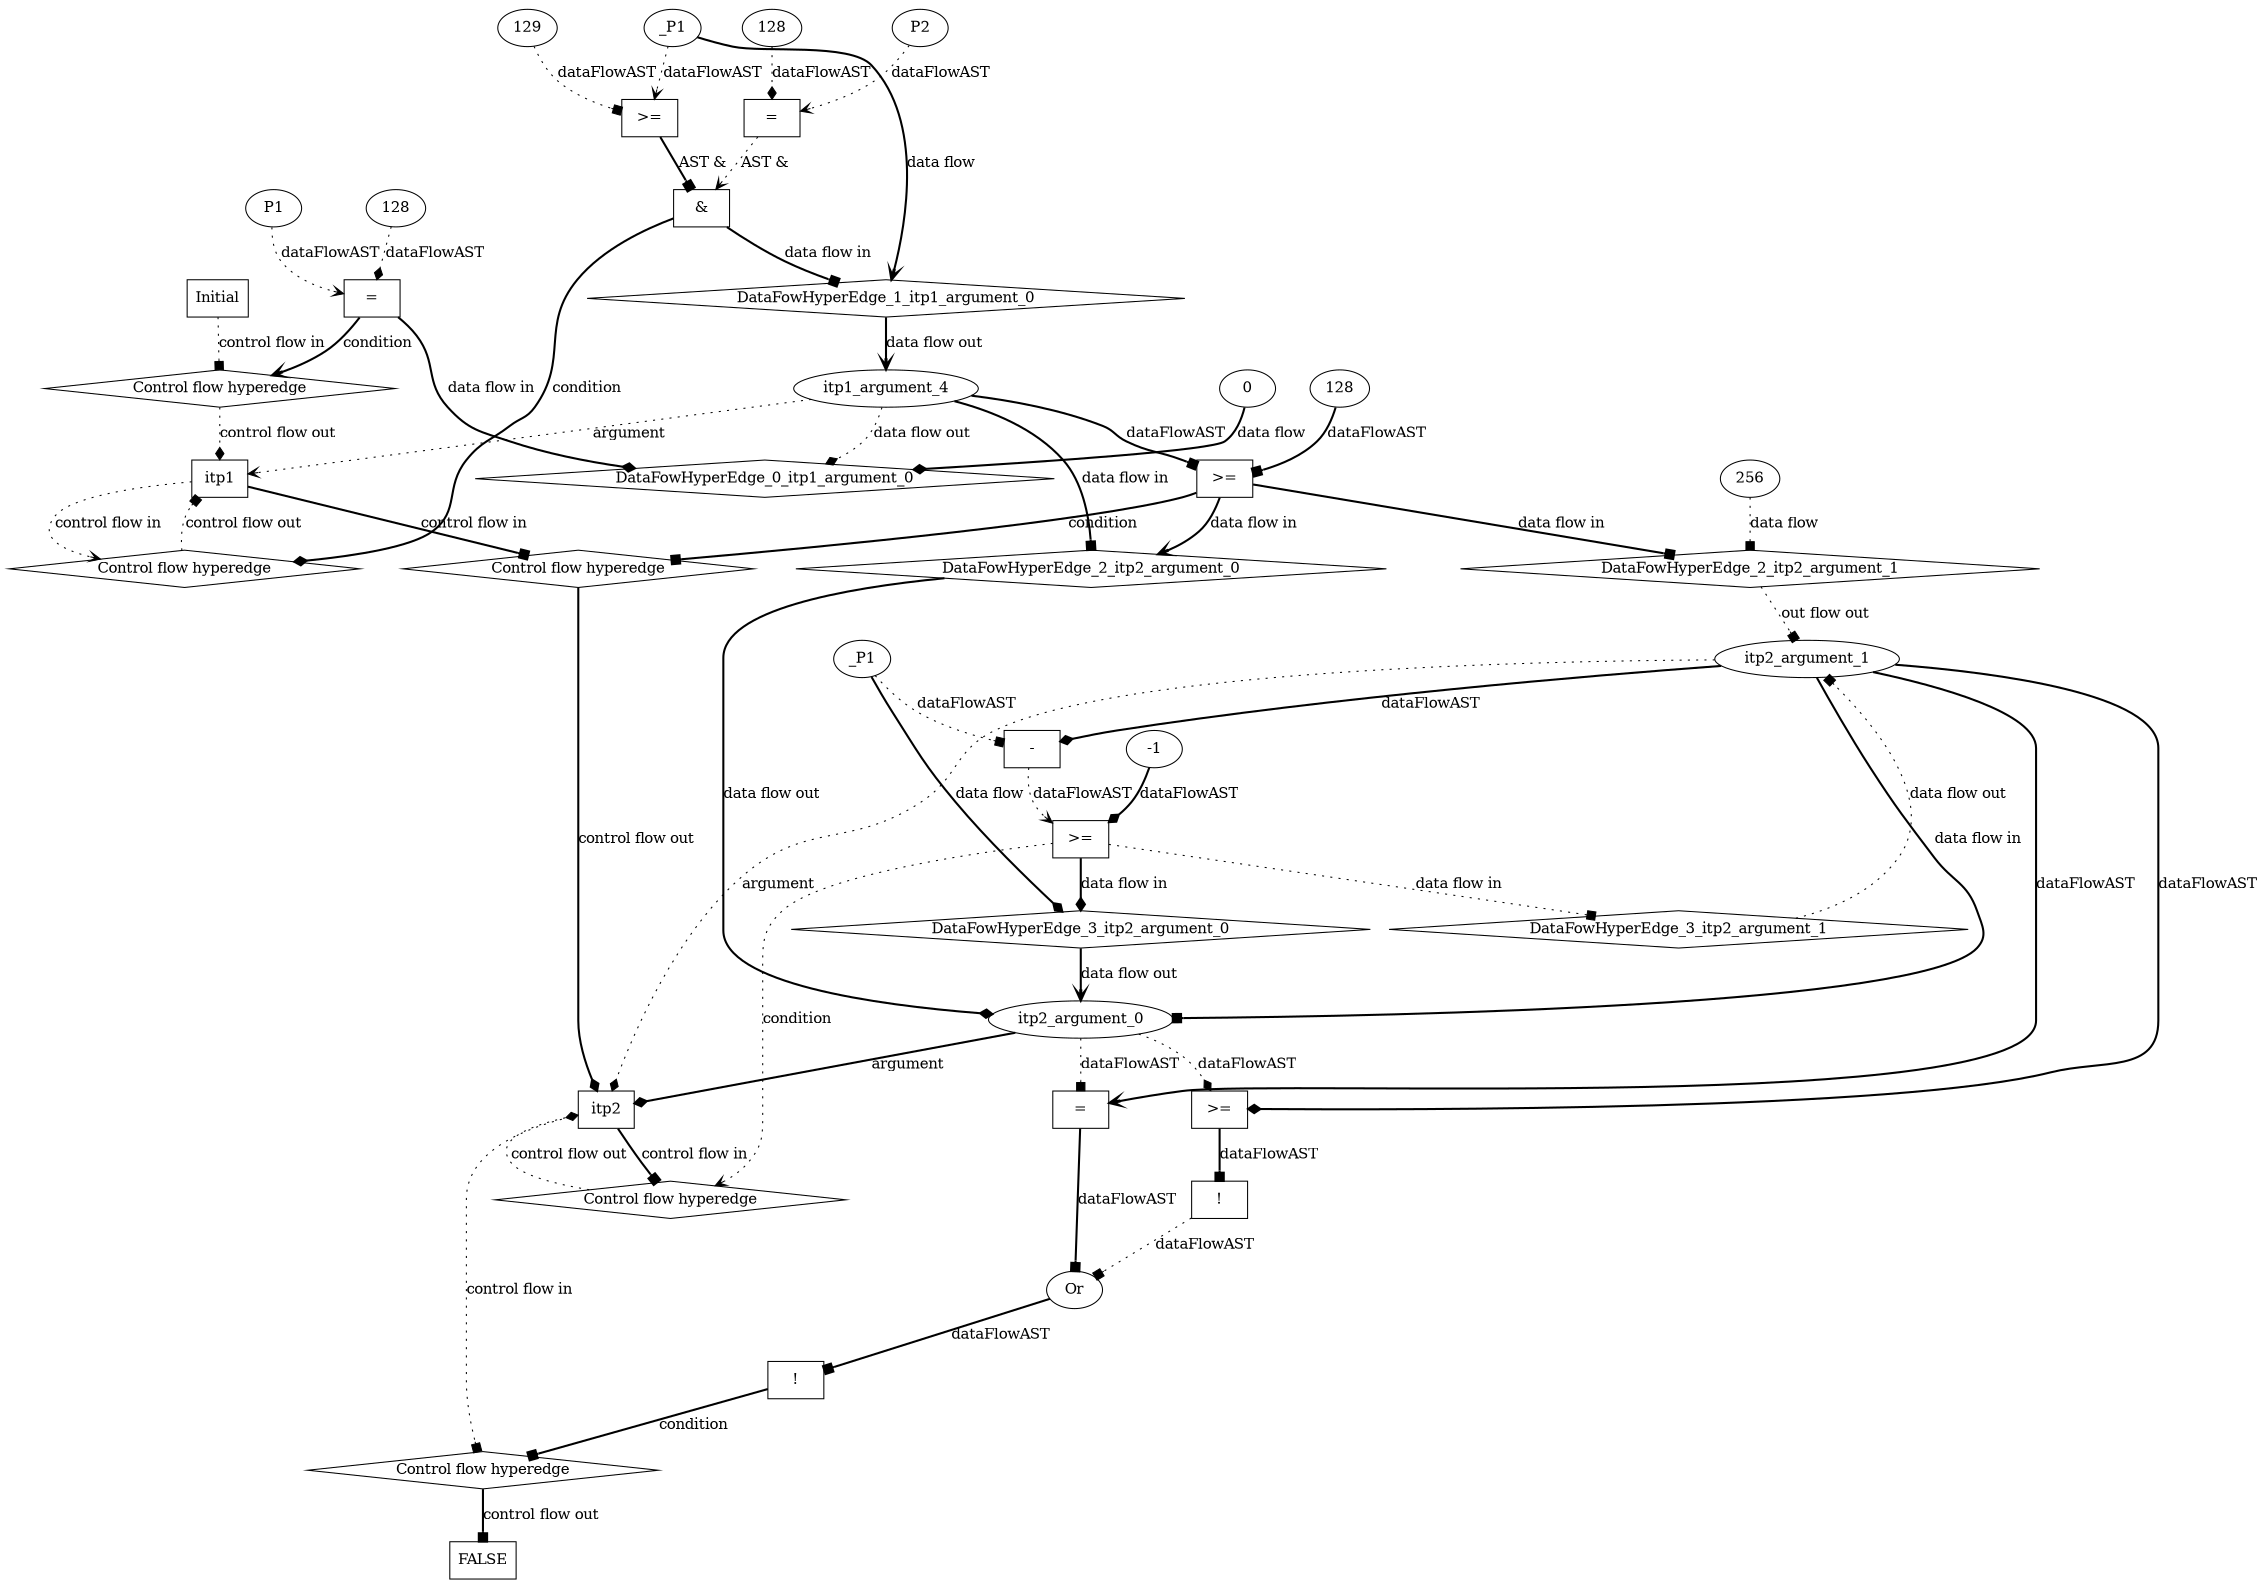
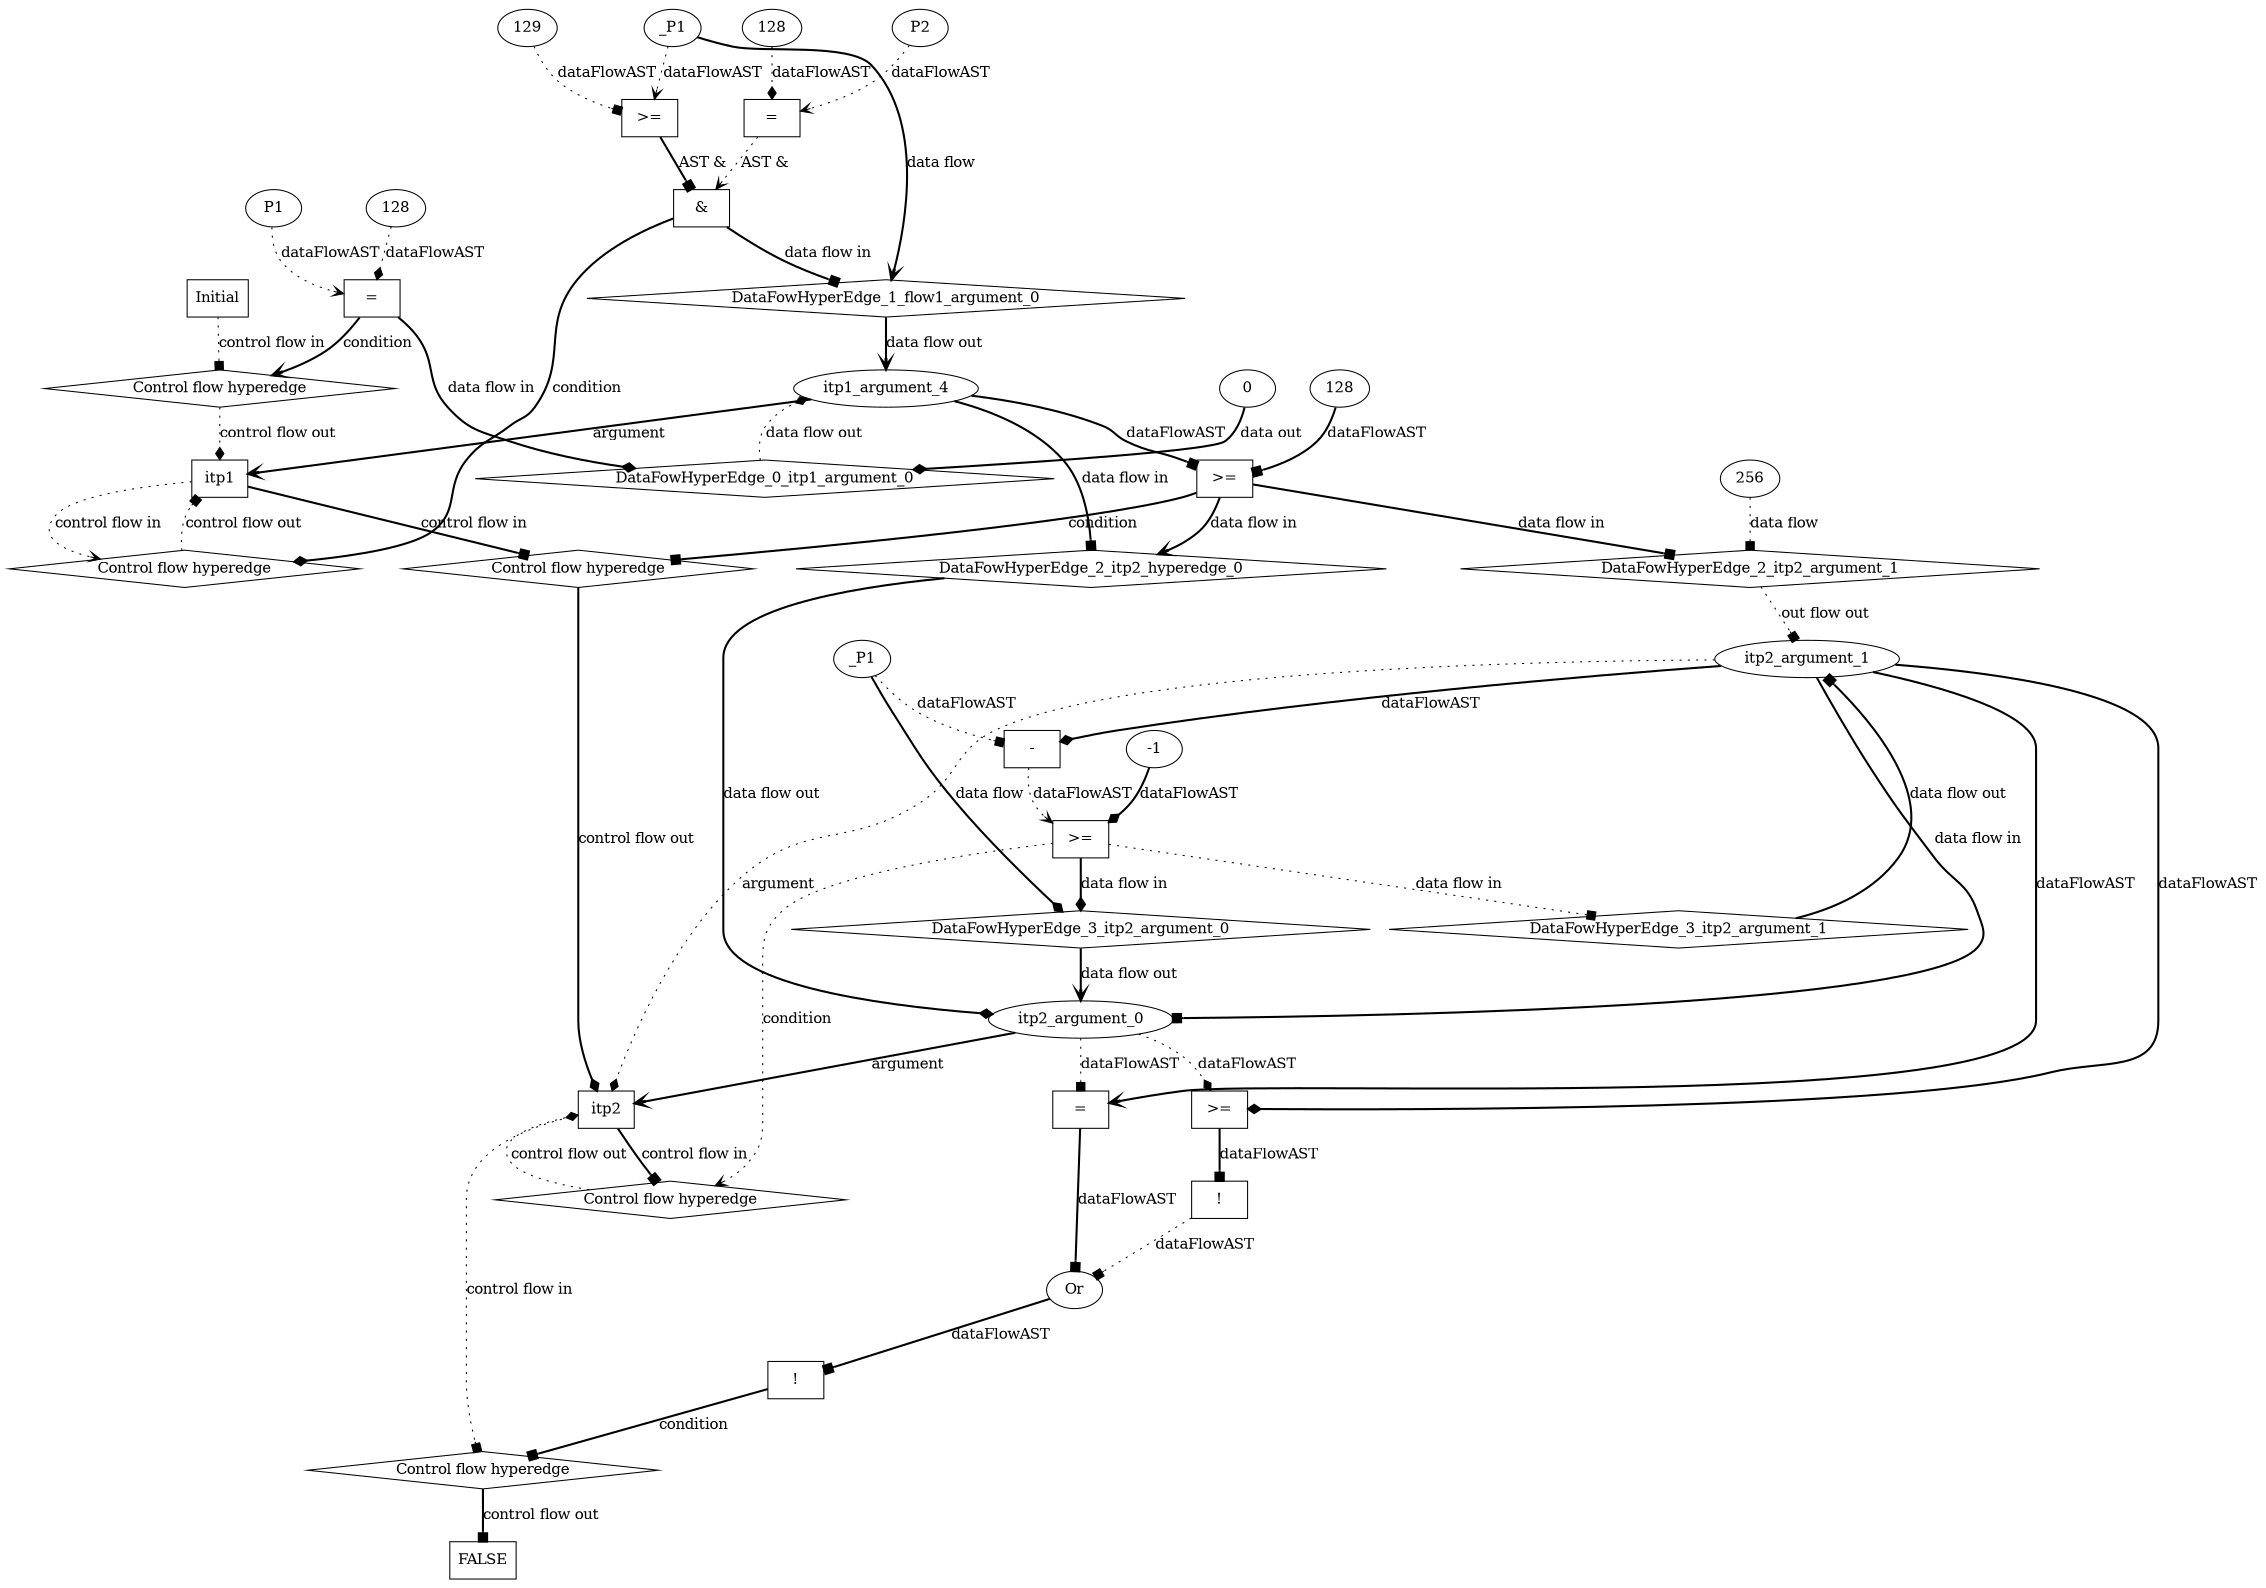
  digraph {
    node [nodeName=argument0 shape=rect]
    edge [arrowhead=box style=bold]
    n1 [label=itp1 nodeName=itp1]
    n2 [label="Control flow hyperedge" nodeName=ControlFowHyperEdge_1 shape=diamond]
    n3 [label="Control flow hyperedge" nodeName=ControlFowHyperEdge_2 shape=diamond]
    n4 [label=itp2 nodeName=itp2]
    n5 [label="Control flow hyperedge" nodeName=ControlFowHyperEdge_3 shape=diamond]
    n6 [label="Control flow hyperedge" nodeName=ControlFowHyperEdge_4 shape=diamond]
    n7 [label=FALSE nodeName=FALSE]
    n8 [label=Initial nodeName=Initial]
    n9 [label="Control flow hyperedge" nodeName=ControlFowHyperEdge_0 shape=diamond]
    n10 [label=itp1_argument_4 shape=oval]
    n11 [label=">=" nodeName=xxxitp2___itp1_2xxxguard_0_node_0]
-   n12 [label=DataFowHyperEdge_2_itp2_argument_0 nodeName=DataFowHyperEdge_2_itp2_argument_0 shape=diamond]
+   n12 [label=DataFowHyperEdge_2_itp2_hyperedge_0 nodeName=DataFowHyperEdge_2_itp2_argument_0 shape=diamond]
    n13 [label=DataFowHyperEdge_2_itp2_argument_1 nodeName=DataFowHyperEdge_2_itp2_argument_1 shape=diamond]
    n14 [label=itp2_argument_0 shape=oval]
    n15 [label="=" nodeName=xxxFALSE___itp2_4xxxguard_0_node_2]
    n16 [label=">=" nodeName=xxxFALSE___itp2_4xxxguard_0_node_6]
    n17 [label=Or nodeName=xxxFALSE___itp2_4xxxguard_0_node_1 shape=""]
    n18 [label="!" nodeName=xxxFALSE___itp2_4xxxguard_0_node_5]
    n19 [label=itp2_argument_1 nodeName=argument1 shape=oval]
    n20 [label="-" nodeName=xxxitp2___itp2_3xxxguard_0_node_1]
    n21 [label=">=" nodeName=xxxitp2___itp2_3xxxguard_0_node_0]
    n22 [label=DataFowHyperEdge_3_itp2_argument_1 nodeName=DataFowHyperEdge_3_itp2_argument_1 shape=diamond]
    n23 [label="=" nodeName=xxxitp1___Initial_0xxxguard_0_node_0]
    n24 [label=DataFowHyperEdge_0_itp1_argument_0 nodeName=DataFowHyperEdge_0_itp1_argument_0 shape=diamond]
    n25 [label=P1 nodeName=xxxitp1___Initial_0xxxguard_0_node_1 shape=""]
    n26 [label=128 nodeName=xxxitp1___Initial_0xxxguard_0_node_2 shape=""]
    n27 [label=0 nodeName=xxxitp1___Initial_0xxxdataFlow_0_node_0 shape=""]
    n28 [label="&" nodeName=xxxitp1___itp1_1xxx_and]
-   n29 [label=DataFowHyperEdge_1_itp1_argument_0 nodeName=DataFowHyperEdge_1_itp1_argument_0 shape=diamond]
+   n29 [label=DataFowHyperEdge_1_flow1_argument_0 nodeName=DataFowHyperEdge_1_itp1_argument_0 shape=diamond]
    n30 [label=">=" nodeName=xxxitp1___itp1_1xxxguard_0_node_0]
    n31 [label=129 nodeName=xxxitp1___itp1_1xxxguard_0_node_1 shape=""]
    n32 [label=_P1 nodeName=xxxitp1___itp1_1xxxdataFlow_0_node_0 shape=""]
    n33 [label="=" nodeName=xxxitp1___itp1_1xxxguard1_node_0]
    n34 [label=P2 nodeName=xxxitp1___itp1_1xxxguard1_node_1 shape=""]
    n35 [label=128 nodeName=xxxitp1___itp1_1xxxguard1_node_2 shape=""]
    n36 [label=128 nodeName=xxxitp2___itp1_2xxxguard_0_node_2 shape=""]
    n37 [label=256 nodeName=xxxitp2___itp1_2xxxdataFlow_0_node_0 shape=""]
    n38 [label=DataFowHyperEdge_3_itp2_argument_0 nodeName=DataFowHyperEdge_3_itp2_argument_0 shape=diamond]
    n39 [label=-1 nodeName=xxxitp2___itp2_3xxxguard_0_node_4 shape=""]
    n40 [label=_P1 nodeName=xxxitp2___itp2_3xxxdataFlow_0_node_0 shape=""]
    n41 [label="!" nodeName=xxxFALSE___itp2_4xxxguard_0_node_0]
    n1 -> n2 [arrowhead=vee label="control flow in" style=dotted]
    n1 -> n3 [label="control flow in"]
    n2 -> n1 [label="control flow out" style=dotted]
    n3 -> n4 [arrowhead=diamond label="control flow out"]
    n4 -> n5 [label="control flow in"]
    n4 -> n6 [label="control flow in" style=dotted]
    n5 -> n4 [arrowhead=diamond label="control flow out" style=dotted]
    n6 -> n7 [label="control flow out"]
    n8 -> n9 [label="control flow in" style=dotted]
    n9 -> n1 [arrowhead=diamond label="control flow out" style=dotted]
-   n10 -> n1 [arrowhead=vee label=argument style=dotted]
+   n10 -> n1 [arrowhead=vee label=argument]
    n10 -> n11 [label=dataFlowAST]
    n10 -> n12 [label="data flow in"]
    n11 -> n3 [label=condition]
    n11 -> n12 [arrowhead=vee label="data flow in"]
    n11 -> n13 [label="data flow in"]
    n12 -> n14 [arrowhead=diamond label="data flow out"]
    n13 -> n19 [label="out flow out" style=dotted]
-   n14 -> n4 [arrowhead=diamond label=argument]
+   n14 -> n4 [arrowhead=vee label=argument]
    n14 -> n15 [label=dataFlowAST style=dotted]
    n14 -> n16 [arrowhead=diamond label=dataFlowAST style=dotted]
    n15 -> n17 [label=dataFlowAST]
    n16 -> n18 [label=dataFlowAST]
    n17 -> n41 [label=dataFlowAST]
    n18 -> n17 [label=dataFlowAST style=dotted]
    n19 -> n4 [arrowhead=diamond label=argument style=dotted]
    n19 -> n14 [label="data flow in"]
    n19 -> n15 [arrowhead=vee label=dataFlowAST]
    n19 -> n16 [arrowhead=diamond label=dataFlowAST]
    n19 -> n20 [arrowhead=diamond label=dataFlowAST]
    n20 -> n21 [arrowhead=vee label=dataFlowAST style=dotted]
    n21 -> n5 [arrowhead=vee label=condition style=dotted]
    n21 -> n22 [label="data flow in" style=dotted]
    n21 -> n38 [arrowhead=diamond label="data flow in"]
-   n22 -> n19 [label="data flow out" style=dotted]
+   n22 -> n19 [label="data flow out"]
    n23 -> n9 [arrowhead=vee label=condition]
    n23 -> n24 [arrowhead=diamond label="data flow in"]
-   n10 -> n24 [arrowhead=diamond label="data flow out" style=dotted]
+   n24 -> n10 [arrowhead=diamond label="data flow out" style=dotted]
    n25 -> n23 [arrowhead=vee label=dataFlowAST style=dotted]
    n26 -> n23 [arrowhead=diamond label=dataFlowAST style=dotted]
-   n27 -> n24 [arrowhead=diamond label="data flow"]
+   n27 -> n24 [arrowhead=diamond label="data out"]
    n28 -> n2 [arrowhead=diamond label=condition]
    n28 -> n29 [label="data flow in"]
    n29 -> n10 [arrowhead=vee label="data flow out"]
    n30 -> n28 [label="AST &"]
    n31 -> n30 [label=dataFlowAST style=dotted]
    n32 -> n29 [arrowhead=vee label="data flow"]
    n32 -> n30 [arrowhead=vee label=dataFlowAST style=dotted]
    n33 -> n28 [arrowhead=vee label="AST &" style=dotted]
    n34 -> n33 [arrowhead=vee label=dataFlowAST style=dotted]
    n35 -> n33 [arrowhead=diamond label=dataFlowAST style=dotted]
    n36 -> n11 [label=dataFlowAST]
    n37 -> n13 [label="data flow" style=dotted]
    n38 -> n14 [arrowhead=vee label="data flow out"]
    n39 -> n21 [arrowhead=diamond label=dataFlowAST]
    n40 -> n20 [label=dataFlowAST style=dotted]
    n40 -> n38 [arrowhead=diamond label="data flow"]
    n41 -> n6 [label=condition]
  }
